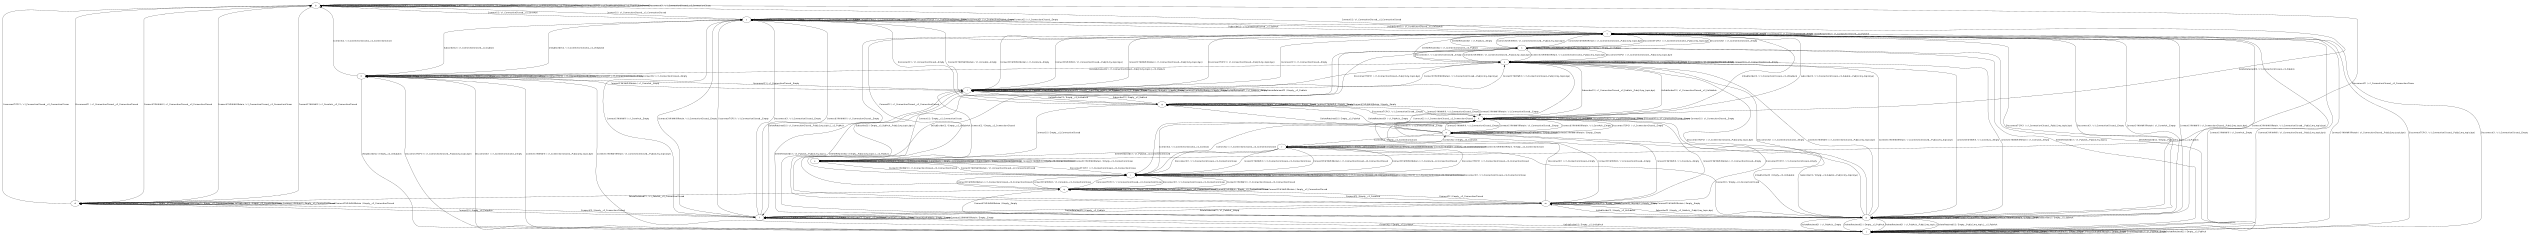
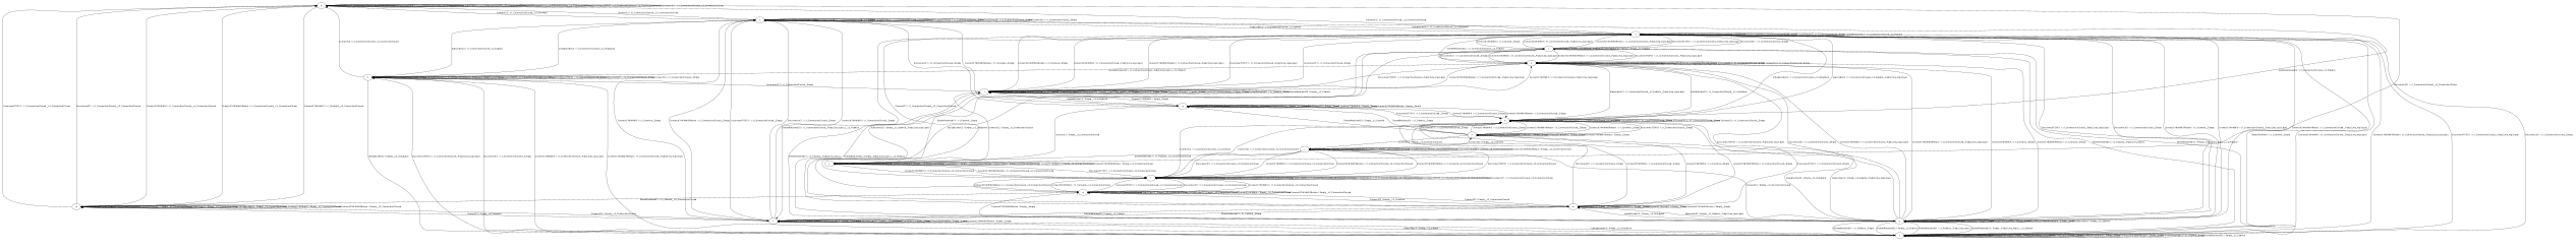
  digraph {
    configurations="ActiveMQ|VerneMQ|emqtt|hbmqtt|mosquitto"
    fontname=Roboto
    node [feature="ActiveMQ|VerneMQ|emqtt|hbmqtt|mosquitto" fontname=Roboto]
    edge [feature="ActiveMQ|VerneMQ|emqtt|hbmqtt|mosquitto" fontname=Roboto]
    b [feature=True]
    c
    d
    f
    g
    h [feature="ActiveMQ|emqtt|hbmqtt|mosquitto"]
    t [feature=VerneMQ]
    e
    i
    j
    k
    l
    p
    s [feature="ActiveMQ|emqtt|mosquitto"]
    q
    r
    m
    n
    o [feature="VerneMQ|hbmqtt|mosquitto"]
    b -> b [label="DeleteRetainedC1 / c1_ConnectionClosed__c2_ConnectionClosed"]
    b -> b [label="DeleteRetainedC2 / c1_ConnectionClosed__c2_ConnectionClosed"]
    b -> b [label="SubscribeC2 / c1_ConnectionClosed__c2_ConnectionClosed"]
    b -> b [label="UnSubScribeC2 / c1_ConnectionClosed__c2_ConnectionClosed"]
    b -> b [label="DisconnectTCPC1 / c1_ConnectionClosed__c2_ConnectionClosed"]
    b -> b [label="DisconnectC1 / c1_ConnectionClosed__c2_ConnectionClosed"]
    b -> c [label="ConnectC2 / c1_ConnectionClosed__c2_ConnAck"]
    b -> d [label="ConnectC1WithWill / c1_ConnAck__c2_ConnectionClosed"]
    c -> b [feature="ActiveMQ|VerneMQ|emqtt|mosquitto" label="ConnectC2 / c1_ConnectionClosed__c2_ConnectionClosed"]
    c -> c [label="DeleteRetainedC1 / c1_ConnectionClosed__Empty"]
    c -> c [label="DeleteRetainedC2 / c1_ConnectionClosed__c2_PubAck"]
    c -> c [label="UnSubScribeC2 / c1_ConnectionClosed__c2_UnSubAck"]
    c -> c [label="DisconnectTCPC1 / c1_ConnectionClosed__Empty"]
    c -> c [label="DisconnectC1 / c1_ConnectionClosed__Empty"]
    c -> c [feature=hbmqtt label="ConnectC2 / c1_ConnectionClosed__Empty"]
    c -> f [label="ConnectC1WithWill / c1_ConnAck__Empty"]
    c -> g [label="ConnectC1WithWillRetain / c1_ConnAck__Empty"]
    c -> h [feature="ActiveMQ|emqtt|hbmqtt|mosquitto" label="SubscribeC2 / c1_ConnectionClosed__c2_SubAck"]
    c -> t [feature=VerneMQ label="SubscribeC2 / c1_ConnectionClosed__c2_SubAck"]
    d -> b [label="DisconnectTCPC1 / c1_ConnectionClosed__c2_ConnectionClosed"]
    d -> b [label="DisconnectC1 / c1_ConnectionClosed__c2_ConnectionClosed"]
    d -> b [feature="ActiveMQ|VerneMQ|emqtt|mosquitto" label="ConnectC1WithWill / c1_ConnectionClosed__c2_ConnectionClosed"]
    d -> b [feature="ActiveMQ|VerneMQ|emqtt|mosquitto" label="ConnectC1WithWillRetain / c1_ConnectionClosed__c2_ConnectionClosed"]
    d -> d [label="DeleteRetainedC1 / c1_PubAck__c2_ConnectionClosed"]
    d -> d [label="DeleteRetainedC2 / Empty__c2_ConnectionClosed"]
    d -> d [label="SubscribeC2 / Empty__c2_ConnectionClosed"]
    d -> d [label="UnSubScribeC2 / Empty__c2_ConnectionClosed"]
    d -> d [feature=hbmqtt label="ConnectC1WithWill / Empty__c2_ConnectionClosed"]
    d -> d [feature=hbmqtt label="ConnectC1WithWillRetain / Empty__c2_ConnectionClosed"]
    d -> f [label="ConnectC2 / Empty__c2_ConnAck"]
    f -> c [label="DisconnectTCPC1 / c1_ConnectionClosed__Empty"]
    f -> c [label="DisconnectC1 / c1_ConnectionClosed__Empty"]
    f -> c [feature="ActiveMQ|VerneMQ|emqtt|mosquitto" label="ConnectC1WithWill / c1_ConnectionClosed__Empty"]
    f -> c [feature="ActiveMQ|VerneMQ|emqtt|mosquitto" label="ConnectC1WithWillRetain / c1_ConnectionClosed__Empty"]
    f -> d [feature="ActiveMQ|VerneMQ|emqtt|mosquitto" label="ConnectC2 / Empty__c2_ConnectionClosed"]
    f -> f [label="DeleteRetainedC1 / c1_PubAck__Empty"]
    f -> f [label="DeleteRetainedC2 / Empty__c2_PubAck"]
    f -> f [label="UnSubScribeC2 / Empty__c2_UnSubAck"]
    f -> f [feature=hbmqtt label="ConnectC2 / Empty__Empty"]
    f -> f [feature=hbmqtt label="ConnectC1WithWill / Empty__Empty"]
    f -> f [feature=hbmqtt label="ConnectC1WithWillRetain / Empty__Empty"]
-   f -> j [label="ConnectC2 / Empty__c2_ConnAck"]
+   f -> j [label="SubscribeC2 / Empty__c2_SubAck"]
    g -> c [label="DisconnectC1 / c1_ConnectionClosed__Empty"]
    g -> g [label="DeleteRetainedC1 / c1_PubAck__Empty"]
    g -> g [label="DeleteRetainedC2 / Empty__c2_PubAck"]
    g -> g [label="UnSubScribeC2 / Empty__c2_UnSubAck"]
    g -> g [feature=hbmqtt label="ConnectC2 / Empty__Empty"]
    g -> g [feature=hbmqtt label="ConnectC1WithWill / Empty__Empty"]
    g -> g [feature=hbmqtt label="ConnectC1WithWillRetain / Empty__Empty"]
    g -> e [feature="ActiveMQ|VerneMQ|emqtt|mosquitto" label="ConnectC2 / Empty__c2_ConnectionClosed"]
    g -> k [label="DisconnectTCPC1 / c1_ConnectionClosed__Empty"]
    g -> k [feature="ActiveMQ|VerneMQ|emqtt|mosquitto" label="ConnectC1WithWill / c1_ConnectionClosed__Empty"]
    g -> k [feature="ActiveMQ|VerneMQ|emqtt|mosquitto" label="ConnectC1WithWillRetain / c1_ConnectionClosed__Empty"]
-   g -> l [label="SubscribeC2 / Empty__c2_SubAck"]
+   g -> l [label="ConnectC1WithWill / Empty__Empty"]
    h -> b [feature="ActiveMQ|emqtt|mosquitto" label="ConnectC2 / c1_ConnectionClosed__c2_ConnectionClosed"]
    h -> c [feature="ActiveMQ|emqtt|hbmqtt|mosquitto" label="UnSubScribeC2 / c1_ConnectionClosed__c2_UnSubAck"]
    h -> h [feature="ActiveMQ|emqtt|hbmqtt|mosquitto" label="DeleteRetainedC1 / c1_ConnectionClosed__Empty"]
    h -> h [feature="ActiveMQ|emqtt|hbmqtt|mosquitto" label="DeleteRetainedC2 / c1_ConnectionClosed__Pub(c2,my_topic,)__c2_PubAck"]
    h -> h [feature="ActiveMQ|emqtt|hbmqtt|mosquitto" label="SubscribeC2 / c1_ConnectionClosed__c2_SubAck"]
    h -> h [feature="ActiveMQ|emqtt|hbmqtt|mosquitto" label="DisconnectTCPC1 / c1_ConnectionClosed__Empty"]
    h -> h [feature="ActiveMQ|emqtt|hbmqtt|mosquitto" label="DisconnectC1 / c1_ConnectionClosed__Empty"]
    h -> h [feature=hbmqtt label="ConnectC2 / c1_ConnectionClosed__Empty"]
    h -> j [feature="ActiveMQ|emqtt|hbmqtt|mosquitto" label="UnSubScribeC2 / Empty__c2_UnSubAck"]
-   h -> l [feature="ActiveMQ|emqtt|hbmqtt|mosquitto" label="ConnectC1WithWillRetain / c1_ConnAck__Empty"]
    t -> b [feature=VerneMQ label="ConnectC2 / c1_ConnectionClosed__c2_ConnectionClosed"]
    t -> c [feature=VerneMQ label="UnSubScribeC2 / c1_ConnectionClosed__c2_UnSubAck"]
    t -> f [feature="ActiveMQ|emqtt" label="DeleteRetainedC2 / c1_ConnectionClosed__Pub(c2,my_topic,)__c2_PubAck"]
    t -> t [feature="ActiveMQ|VerneMQ|emqtt" label="DeleteRetainedC1 / c1_ConnectionClosed__Empty"]
    t -> t [feature="ActiveMQ|VerneMQ|emqtt" label="SubscribeC2 / c1_ConnectionClosed__c2_SubAck"]
    t -> t [feature="ActiveMQ|VerneMQ|emqtt" label="DisconnectTCPC1 / c1_ConnectionClosed__Empty"]
    t -> t [feature="ActiveMQ|VerneMQ|emqtt" label="DisconnectC1 / c1_ConnectionClosed__Empty"]
    t -> t [feature=VerneMQ label="DeleteRetainedC2 / c1_ConnectionClosed__c2_PubAck"]
    t -> i [feature="ActiveMQ|emqtt" label="ConnectC2 / c1_ConnectionClosed__c2_ConnectionClosed"]
-   t -> j [feature=VerneMQ label="ConnectC1WithWill / c1_ConnAck__Empty"]
+   t -> j [feature=VerneMQ label="Empty1WithWill / c1_ConnAck__Empty"]
    t -> k [feature="ActiveMQ|emqtt" label="UnSubScribeC2 / c1_ConnectionClosed__c2_UnSubAck"]
    t -> l [feature=VerneMQ label="ConnectC1WithWillRetain / c1_ConnAck__Empty"]
    t -> p [feature="ActiveMQ|emqtt" label="ConnectC1WithWillRetain / c1_ConnAck__Empty"]
-   t -> s [feature="ActiveMQ|emqtt" label="DeleteRetainedC1 / c1_PubAck__Empty"]
+   t -> s [feature="ActiveMQ|emqtt" label="ConnectC1WithWill / c1_ConnAck__Empty"]
    e -> b [label="DisconnectC1 / c1_ConnectionClosed__c2_ConnectionClosed"]
    e -> e [label="DeleteRetainedC1 / c1_PubAck__c2_ConnectionClosed"]
    e -> e [label="DeleteRetainedC2 / Empty__c2_ConnectionClosed"]
    e -> e [label="SubscribeC2 / Empty__c2_ConnectionClosed"]
    e -> e [label="UnSubScribeC2 / Empty__c2_ConnectionClosed"]
    e -> e [feature=hbmqtt label="ConnectC1WithWill / Empty__c2_ConnectionClosed"]
    e -> e [feature=hbmqtt label="ConnectC1WithWillRetain / Empty__c2_ConnectionClosed"]
    e -> i [label="DisconnectTCPC1 / c1_ConnectionClosed__c2_ConnectionClosed"]
    e -> i [feature="ActiveMQ|VerneMQ|emqtt|mosquitto" label="ConnectC1WithWill / c1_ConnectionClosed__c2_ConnectionClosed"]
    e -> i [feature="ActiveMQ|VerneMQ|emqtt|mosquitto" label="ConnectC1WithWillRetain / c1_ConnectionClosed__c2_ConnectionClosed"]
    i -> i [label="DeleteRetainedC1 / c1_ConnectionClosed__c2_ConnectionClosed"]
    i -> i [label="DeleteRetainedC2 / c1_ConnectionClosed__c2_ConnectionClosed"]
    i -> i [label="SubscribeC2 / c1_ConnectionClosed__c2_ConnectionClosed"]
    i -> i [label="UnSubScribeC2 / c1_ConnectionClosed__c2_ConnectionClosed"]
    i -> i [label="DisconnectTCPC1 / c1_ConnectionClosed__c2_ConnectionClosed"]
    i -> i [label="DisconnectC1 / c1_ConnectionClosed__c2_ConnectionClosed"]
    i -> k [label="ConnectC2 / c1_ConnectionClosed__c2_ConnAck"]
    i -> q [label="ConnectC1WithWill / c1_ConnAck__c2_ConnectionClosed"]
    i -> r [label="ConnectC1WithWillRetain / c1_ConnAck__c2_ConnectionClosed"]
    j -> f [label="UnSubScribeC2 / Empty__c2_UnSubAck"]
    j -> h [feature="ActiveMQ|emqtt|hbmqtt|mosquitto" label="DisconnectTCPC1 / c1_ConnectionClosed__Pub(c2,my_topic,bye)"]
    j -> h [feature="ActiveMQ|emqtt|hbmqtt|mosquitto" label="DisconnectC1 / c1_ConnectionClosed__Empty"]
    j -> h [feature="ActiveMQ|emqtt|mosquitto" label="ConnectC1WithWill / c1_ConnectionClosed__Pub(c2,my_topic,bye)"]
    j -> h [feature="ActiveMQ|emqtt|mosquitto" label="ConnectC1WithWillRetain / c1_ConnectionClosed__Pub(c2,my_topic,bye)"]
    j -> t [feature=VerneMQ label="ConnectC1WithWill / c1_ConnectionClosed__Pub(c2,my_topic,bye)"]
    j -> t [feature=VerneMQ label="ConnectC1WithWillRetain / c1_ConnectionClosed__Pub(c2,my_topic,bye)"]
    j -> t [feature=VerneMQ label="DisconnectTCPC1 / c1_ConnectionClosed__Pub(c2,my_topic,bye)"]
    j -> t [feature=VerneMQ label="DisconnectC1 / c1_ConnectionClosed__Empty"]
    j -> j [label="SubscribeC2 / Empty__c2_SubAck"]
    j -> j [feature="ActiveMQ|emqtt|hbmqtt|mosquitto" label="DeleteRetainedC1 / c1_PubAck__Pub(c2,my_topic,)"]
    j -> j [feature="ActiveMQ|emqtt|hbmqtt|mosquitto" label="DeleteRetainedC2 / Empty__Pub(c2,my_topic,)__c2_PubAck"]
    j -> j [feature=hbmqtt label="ConnectC2 / Empty__Empty"]
    j -> j [feature=hbmqtt label="ConnectC1WithWill / Empty__Empty"]
    j -> j [feature=hbmqtt label="ConnectC1WithWillRetain / Empty__Empty"]
    j -> j [feature=VerneMQ label="DeleteRetainedC1 / c1_PubAck__Empty"]
    j -> j [feature=VerneMQ label="DeleteRetainedC2 / Empty__c2_PubAck"]
    k -> c [label="DeleteRetainedC2 / c1_ConnectionClosed__c2_PubAck"]
    k -> t [feature="ActiveMQ|emqtt" label="SubscribeC2 / c1_ConnectionClosed__c2_SubAck__Pub(c2,my_topic,bye)"]
    k -> i [feature="ActiveMQ|VerneMQ|emqtt|mosquitto" label="ConnectC2 / c1_ConnectionClosed__c2_ConnectionClosed"]
    k -> k [label="DeleteRetainedC1 / c1_ConnectionClosed__Empty"]
    k -> k [label="UnSubScribeC2 / c1_ConnectionClosed__c2_UnSubAck"]
    k -> k [label="DisconnectTCPC1 / c1_ConnectionClosed__Empty"]
    k -> k [label="DisconnectC1 / c1_ConnectionClosed__Empty"]
    k -> k [feature=hbmqtt label="ConnectC2 / c1_ConnectionClosed__Empty"]
    k -> m [label="ConnectC1WithWill / c1_ConnAck__Empty"]
    k -> n [label="ConnectC1WithWillRetain / c1_ConnAck__Empty"]
    k -> o [feature="VerneMQ|hbmqtt|mosquitto" label="SubscribeC2 / c1_ConnectionClosed__c2_SubAck__Pub(c2,my_topic,bye)"]
    l -> g [label="UnSubScribeC2 / Empty__c2_UnSubAck"]
    l -> h [feature="ActiveMQ|emqtt|hbmqtt|mosquitto" label="DisconnectC1 / c1_ConnectionClosed__Empty"]
    l -> t [feature="ActiveMQ|emqtt" label="ConnectC1WithWill / c1_ConnectionClosed__Pub(c2,my_topic,bye)"]
    l -> t [feature="ActiveMQ|emqtt" label="ConnectC1WithWillRetain / c1_ConnectionClosed__Pub(c2,my_topic,bye)"]
    l -> t [feature="ActiveMQ|emqtt" label="DisconnectTCPC1 / c1_ConnectionClosed__Pub(c2,my_topic,bye)"]
    l -> t [feature=VerneMQ label="DisconnectC1 / c1_ConnectionClosed__Empty"]
    l -> e [feature="ActiveMQ|VerneMQ|emqtt|mosquitto" label="ConnectC2 / Empty__c2_ConnectionClosed"]
    l -> l [label="SubscribeC2 / Empty__c2_SubAck"]
    l -> l [feature="ActiveMQ|emqtt|hbmqtt|mosquitto" label="DeleteRetainedC1 / c1_PubAck__Pub(c2,my_topic,)"]
    l -> l [feature="ActiveMQ|emqtt|hbmqtt|mosquitto" label="DeleteRetainedC2 / Empty__Pub(c2,my_topic,)__c2_PubAck"]
    l -> l [feature=hbmqtt label="ConnectC2 / Empty__Empty"]
    l -> l [feature=hbmqtt label="ConnectC1WithWill / Empty__Empty"]
    l -> l [feature=hbmqtt label="ConnectC1WithWillRetain / Empty__Empty"]
    l -> l [feature=VerneMQ label="DeleteRetainedC1 / c1_PubAck__Empty"]
    l -> l [feature=VerneMQ label="DeleteRetainedC2 / Empty__c2_PubAck"]
    l -> o [feature="VerneMQ|hbmqtt|mosquitto" label="DisconnectTCPC1 / c1_ConnectionClosed__Pub(c2,my_topic,bye)"]
    l -> o [feature="VerneMQ|mosquitto" label="ConnectC1WithWill / c1_ConnectionClosed__Pub(c2,my_topic,bye)"]
    l -> o [feature="VerneMQ|mosquitto" label="ConnectC1WithWillRetain / c1_ConnectionClosed__Pub(c2,my_topic,bye)"]
    p -> t [feature="ActiveMQ|emqtt" label="ConnectC1WithWill / c1_ConnectionClosed__Pub(c2,my_topic,bye)"]
    p -> t [feature="ActiveMQ|emqtt" label="ConnectC1WithWillRetain / c1_ConnectionClosed__Pub(c2,my_topic,bye)"]
    p -> t [feature="ActiveMQ|emqtt" label="DisconnectTCPC1 / c1_ConnectionClosed__Pub(c2,my_topic,bye)"]
    p -> t [feature="ActiveMQ|emqtt" label="DisconnectC1 / c1_ConnectionClosed__Empty"]
    p -> j [feature=hbmqtt label="DeleteRetainedC1 / c1_PubAck__Pub(c2,my_topic,)"]
    p -> j [feature=hbmqtt label="DeleteRetainedC2 / Empty__Pub(c2,my_topic,)__c2_PubAck"]
    p -> j [feature=VerneMQ label="DeleteRetainedC1 / c1_PubAck__Empty"]
    p -> j [feature=VerneMQ label="DeleteRetainedC2 / Empty__c2_PubAck"]
    p -> l [feature="ActiveMQ|emqtt|mosquitto" label="DeleteRetainedC1 / c1_PubAck__Pub(c2,my_topic,)"]
    p -> l [feature="ActiveMQ|emqtt|mosquitto" label="DeleteRetainedC2 / Empty__Pub(c2,my_topic,)__c2_PubAck"]
    p -> p [feature="VerneMQ|hbmqtt|mosquitto" label="SubscribeC2 / Empty__c2_SubAck__Pub(c2,my_topic,bye)"]
    p -> p [feature=hbmqtt label="ConnectC2 / Empty__Empty"]
    p -> p [feature=hbmqtt label="ConnectC1WithWill / Empty__Empty"]
    p -> p [feature=hbmqtt label="ConnectC1WithWillRetain / Empty__Empty"]
    p -> p [feature="ActiveMQ|emqtt" label="SubscribeC2 / Empty__c2_SubAck"]
    p -> q [feature=VerneMQ label="ConnectC1WithWillRetain / Empty__Empty"]
    p -> m [feature="VerneMQ|hbmqtt" label="UnSubScribeC2 / Empty__c2_UnSubAck"]
    p -> n [feature="ActiveMQ|emqtt|mosquitto" label="UnSubScribeC2 / Empty__c2_UnSubAck"]
    p -> o [feature="VerneMQ|hbmqtt|mosquitto" label="DisconnectTCPC1 / c1_ConnectionClosed__Pub(c2,my_topic,bye)"]
    p -> o [feature="VerneMQ|hbmqtt|mosquitto" label="DisconnectC1 / c1_ConnectionClosed__Empty"]
    p -> o [feature="VerneMQ|mosquitto" label="ConnectC1WithWill / c1_ConnectionClosed__Pub(c2,my_topic,bye)"]
    p -> o [feature="VerneMQ|mosquitto" label="ConnectC1WithWillRetain / c1_ConnectionClosed__Pub(c2,my_topic,bye)"]
    s -> t [feature="ActiveMQ|emqtt" label="ConnectC1WithWill / c1_ConnectionClosed__Pub(c2,my_topic,bye)"]
    s -> t [feature="ActiveMQ|emqtt" label="ConnectC1WithWillRetain / c1_ConnectionClosed__Pub(c2,my_topic,bye)"]
    s -> t [feature="ActiveMQ|emqtt" label="DisconnectTCPC1 / c1_ConnectionClosed__Pub(c2,my_topic,bye)"]
    s -> t [feature="ActiveMQ|emqtt" label="DisconnectC1 / c1_ConnectionClosed__Empty"]
    s -> j [feature="ActiveMQ|emqtt|mosquitto" label="DeleteRetainedC1 / c1_PubAck__Pub(c2,my_topic,)"]
    s -> j [feature="ActiveMQ|emqtt|mosquitto" label="DeleteRetainedC2 / Empty__Pub(c2,my_topic,)__c2_PubAck"]
    s -> s [feature=mosquitto label="SubscribeC2 / Empty__c2_SubAck__Pub(c2,my_topic,bye)"]
    s -> s [feature="ActiveMQ|emqtt" label="SubscribeC2 / Empty__c2_SubAck"]
-   s -> q [feature="ActiveMQ|emqtt|mosquitto" label="ConnectC2 / Empty__c2_ConnectionClosed"]
+   s -> q [feature="ActiveMQ|emqtt|mosquitto" label="DeleteRetainedC1 / c1_PubAck__Empty"]
    s -> m [feature="ActiveMQ|emqtt|mosquitto" label="UnSubScribeC2 / Empty__c2_UnSubAck"]
    s -> o [feature=mosquitto label="ConnectC1WithWill / c1_ConnectionClosed__Pub(c2,my_topic,bye)"]
    s -> o [feature=mosquitto label="ConnectC1WithWillRetain / c1_ConnectionClosed__Pub(c2,my_topic,bye)"]
    s -> o [feature=mosquitto label="DisconnectTCPC1 / c1_ConnectionClosed__Pub(c2,my_topic,bye)"]
    s -> o [feature=mosquitto label="DisconnectC1 / c1_ConnectionClosed__Empty"]
    q -> d [label="DeleteRetainedC1 / c1_PubAck__c2_ConnectionClosed"]
    q -> i [label="DisconnectTCPC1 / c1_ConnectionClosed__c2_ConnectionClosed"]
    q -> i [label="DisconnectC1 / c1_ConnectionClosed__c2_ConnectionClosed"]
    q -> i [feature="ActiveMQ|VerneMQ|emqtt|mosquitto" label="ConnectC1WithWill / c1_ConnectionClosed__c2_ConnectionClosed"]
    q -> i [feature="ActiveMQ|VerneMQ|emqtt|mosquitto" label="ConnectC1WithWillRetain / c1_ConnectionClosed__c2_ConnectionClosed"]
    q -> q [label="DeleteRetainedC2 / Empty__c2_ConnectionClosed"]
    q -> q [label="SubscribeC2 / Empty__c2_ConnectionClosed"]
    q -> q [label="UnSubScribeC2 / Empty__c2_ConnectionClosed"]
    q -> q [feature=hbmqtt label="ConnectC1WithWill / Empty__c2_ConnectionClosed"]
    q -> q [feature=hbmqtt label="ConnectC1WithWillRetain / Empty__c2_ConnectionClosed"]
    q -> m [label="ConnectC2 / Empty__c2_ConnAck"]
    r -> e [label="DeleteRetainedC1 / c1_PubAck__c2_ConnectionClosed"]
    r -> i [label="DisconnectTCPC1 / c1_ConnectionClosed__c2_ConnectionClosed"]
    r -> i [label="DisconnectC1 / c1_ConnectionClosed__c2_ConnectionClosed"]
    r -> i [feature="ActiveMQ|VerneMQ|emqtt|mosquitto" label="ConnectC1WithWill / c1_ConnectionClosed__c2_ConnectionClosed"]
    r -> i [feature="ActiveMQ|VerneMQ|emqtt|mosquitto" label="ConnectC1WithWillRetain / c1_ConnectionClosed__c2_ConnectionClosed"]
    r -> p [feature="ActiveMQ|emqtt|mosquitto" label="ConnectC2 / Empty__c2_ConnectionClosed"]
    r -> r [label="DeleteRetainedC2 / Empty__c2_ConnectionClosed"]
    r -> r [label="SubscribeC2 / Empty__c2_ConnectionClosed"]
    r -> r [label="UnSubScribeC2 / Empty__c2_ConnectionClosed"]
    r -> r [feature=hbmqtt label="ConnectC1WithWill / Empty__c2_ConnectionClosed"]
    r -> r [feature=hbmqtt label="ConnectC1WithWillRetain / Empty__c2_ConnectionClosed"]
    r -> n [label="ConnectC2 / Empty__c2_ConnAck"]
    m -> f [label="DeleteRetainedC1 / c1_PubAck__Empty"]
    m -> f [label="DeleteRetainedC2 / Empty__c2_PubAck"]
    m -> k [label="DisconnectTCPC1 / c1_ConnectionClosed__Empty"]
    m -> k [label="DisconnectC1 / c1_ConnectionClosed__Empty"]
    m -> k [feature="ActiveMQ|VerneMQ|emqtt|mosquitto" label="ConnectC1WithWill / c1_ConnectionClosed__Empty"]
    m -> k [feature="ActiveMQ|VerneMQ|emqtt|mosquitto" label="ConnectC1WithWillRetain / c1_ConnectionClosed__Empty"]
    m -> p [feature="VerneMQ|hbmqtt" label="SubscribeC2 / Empty__c2_SubAck__Pub(c2,my_topic,bye)"]
    m -> s [feature="ActiveMQ|emqtt|mosquitto" label="SubscribeC2 / Empty__c2_SubAck__Pub(c2,my_topic,bye)"]
    m -> q [feature="ActiveMQ|VerneMQ|emqtt|mosquitto" label="ConnectC2 / Empty__c2_ConnectionClosed"]
    m -> m [label="UnSubScribeC2 / Empty__c2_UnSubAck"]
    m -> m [feature=hbmqtt label="ConnectC2 / Empty__Empty"]
    m -> m [feature=hbmqtt label="ConnectC1WithWill / Empty__Empty"]
    m -> m [feature=hbmqtt label="ConnectC1WithWillRetain / Empty__Empty"]
    n -> g [label="DeleteRetainedC1 / c1_PubAck__Empty"]
    n -> g [label="DeleteRetainedC2 / Empty__c2_PubAck"]
    n -> k [label="DisconnectTCPC1 / c1_ConnectionClosed__Empty"]
    n -> k [label="DisconnectC1 / c1_ConnectionClosed__Empty"]
    n -> k [feature="ActiveMQ|VerneMQ|emqtt|mosquitto" label="ConnectC1WithWill / c1_ConnectionClosed__Empty"]
    n -> k [feature="ActiveMQ|VerneMQ|emqtt|mosquitto" label="ConnectC1WithWillRetain / c1_ConnectionClosed__Empty"]
    n -> p [label="SubscribeC2 / Empty__c2_SubAck__Pub(c2,my_topic,bye)"]
    n -> r [feature="ActiveMQ|VerneMQ|emqtt|mosquitto" label="ConnectC2 / Empty__c2_ConnectionClosed"]
    n -> n [label="UnSubScribeC2 / Empty__c2_UnSubAck"]
    n -> n [feature=hbmqtt label="ConnectC2 / Empty__Empty"]
    n -> n [feature=hbmqtt label="ConnectC1WithWill / Empty__Empty"]
    n -> n [feature=hbmqtt label="ConnectC1WithWillRetain / Empty__Empty"]
    o -> h [feature="hbmqtt|mosquitto" label="DeleteRetainedC2 / c1_ConnectionClosed__Pub(c2,my_topic,)__c2_PubAck"]
    o -> t [feature=VerneMQ label="DeleteRetainedC2 / c1_ConnectionClosed__c2_PubAck"]
-   o -> i [feature="VerneMQ|mosquitto" label="ConnectC2 / c1_ConnectionClosed__c2_ConnectionClosed"]
    o -> k [feature="VerneMQ|hbmqtt|mosquitto" label="UnSubScribeC2 / c1_ConnectionClosed__c2_UnSubAck"]
    o -> p [feature="VerneMQ|hbmqtt|mosquitto" label="ConnectC1WithWillRetain / c1_ConnAck__Empty"]
    o -> p [feature="VerneMQ|hbmqtt" label="ConnectC1WithWill / c1_ConnAck__Empty"]
    o -> o [feature="VerneMQ|hbmqtt|mosquitto" label="DeleteRetainedC1 / c1_ConnectionClosed__Empty"]
    o -> o [feature="VerneMQ|hbmqtt|mosquitto" label="SubscribeC2 / c1_ConnectionClosed__c2_SubAck__Pub(c2,my_topic,bye)"]
    o -> o [feature="VerneMQ|hbmqtt|mosquitto" label="DisconnectTCPC1 / c1_ConnectionClosed__Empty"]
    o -> o [feature="VerneMQ|hbmqtt|mosquitto" label="DisconnectC1 / c1_ConnectionClosed__Empty"]
    o -> o [feature=hbmqtt label="ConnectC2 / c1_ConnectionClosed__Empty"]
  }
